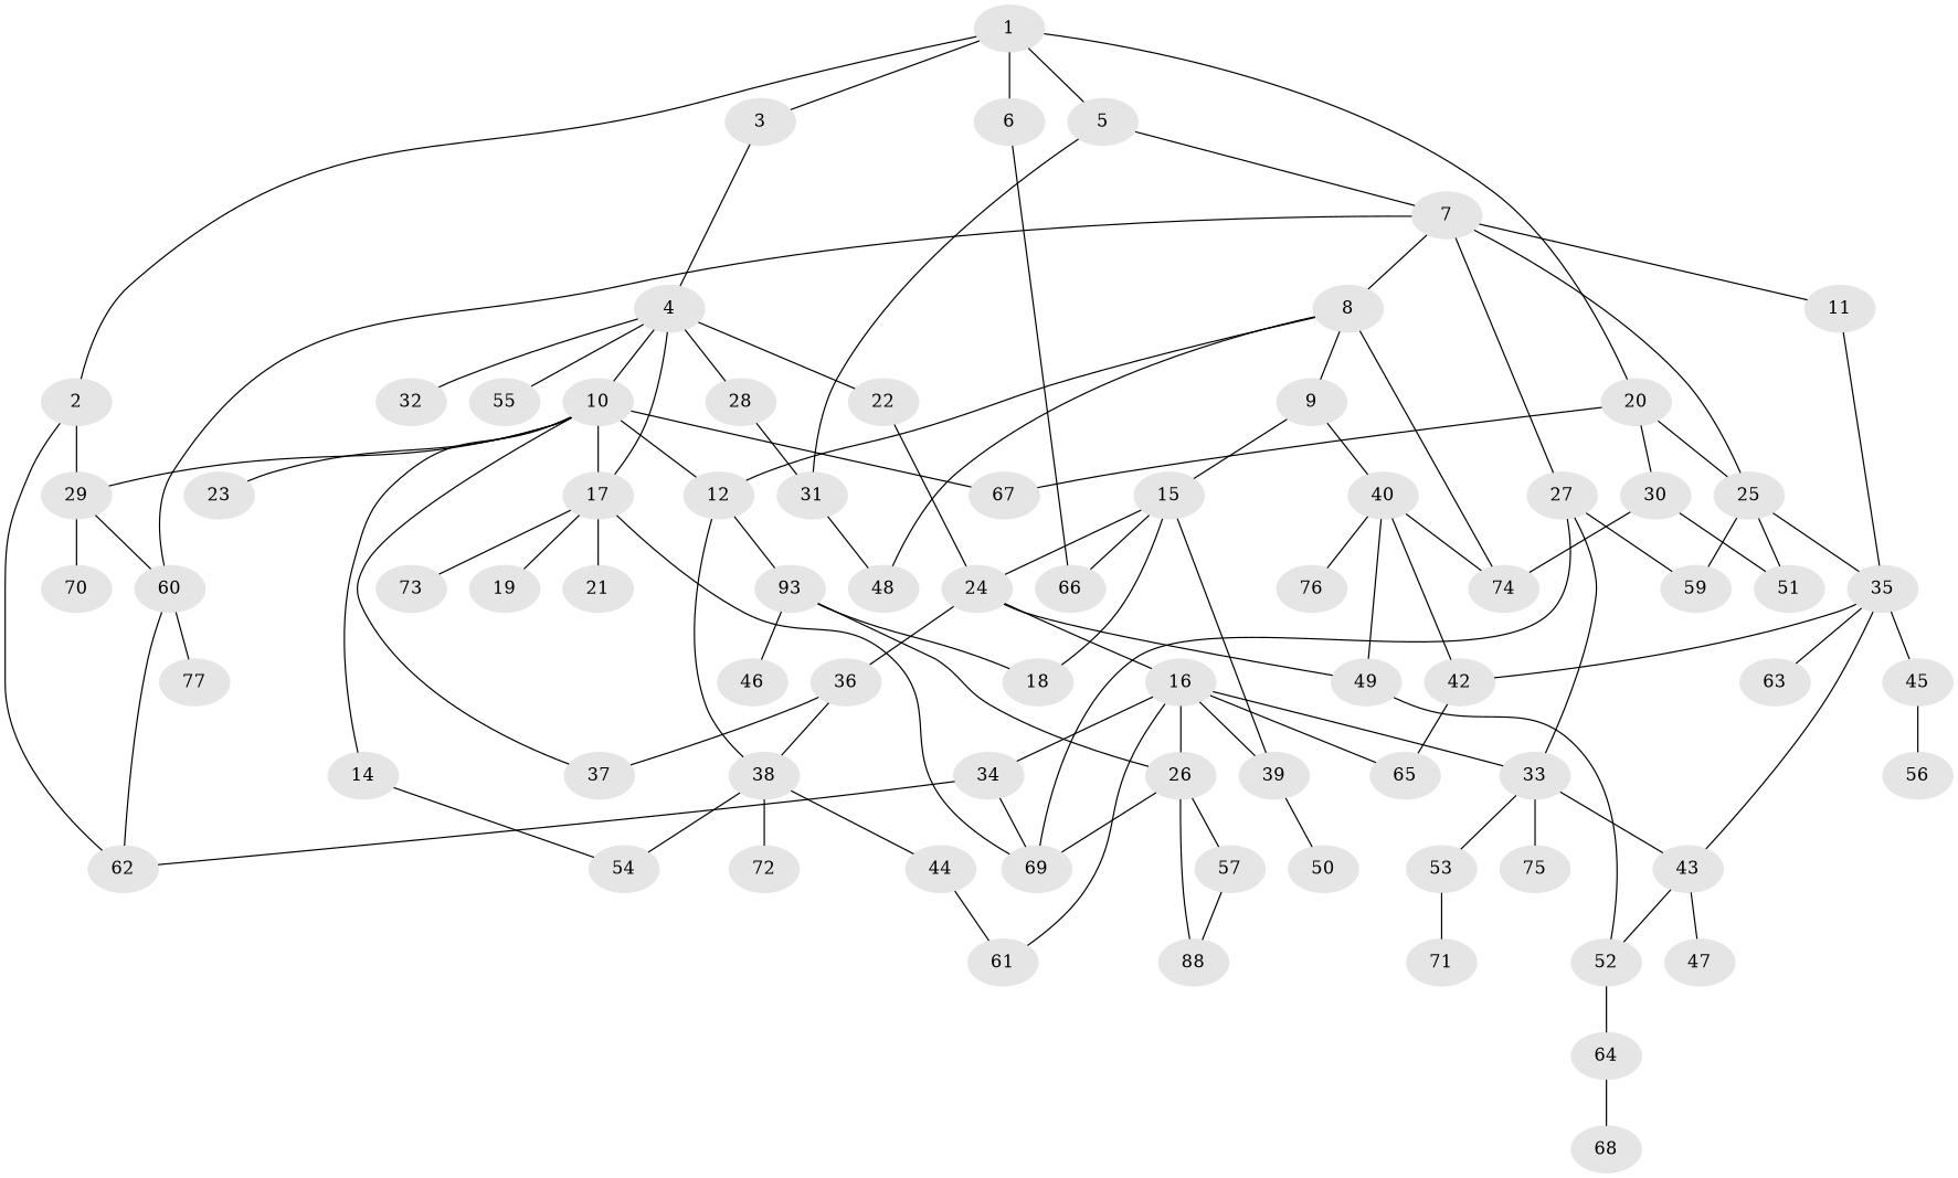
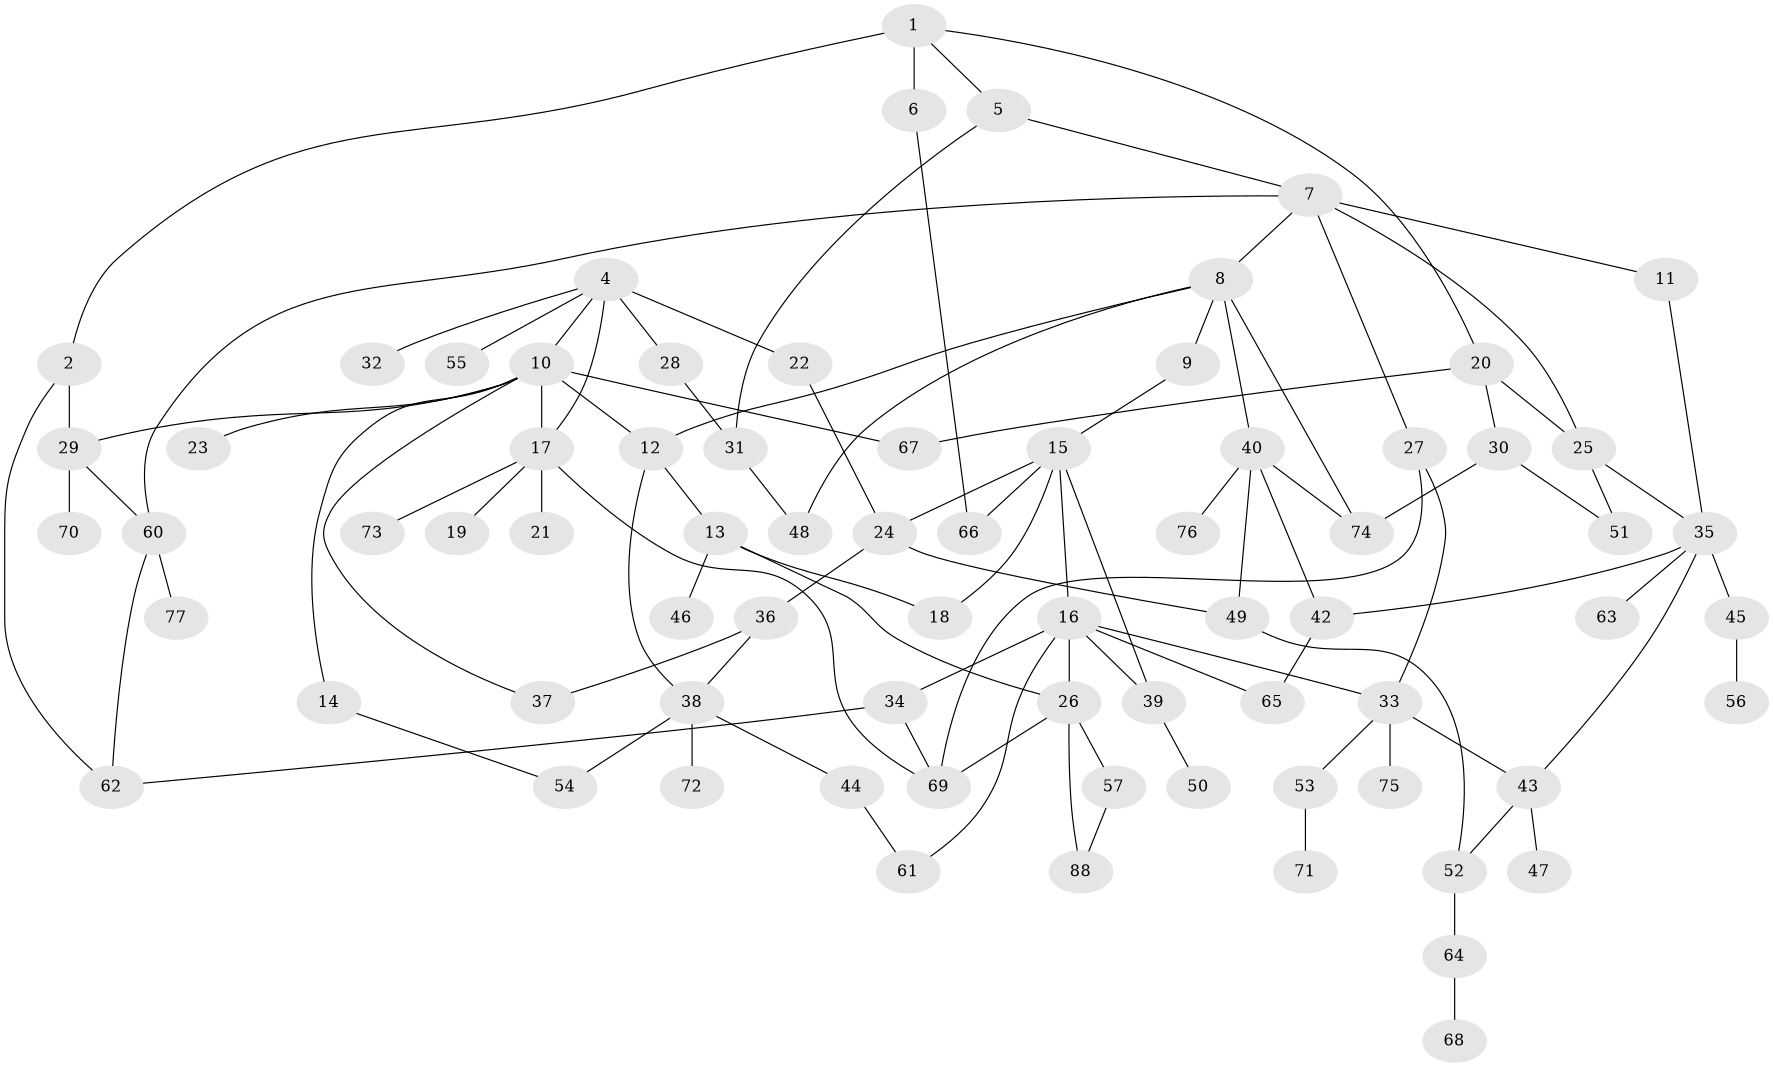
  graph {
    node [color=gray90 style=filled]
    1
    2
-   3
    5
    6
    20
    29
    62
    4
    7
    31
    66
    25
    67
    30
    60
    70
    10
    17
    22
    28
    32
    55
    12
    14
    23
    37
    19
    21
    69
    73
    24
    8
    11
    27
    48
    9
    74
    35
    51
-   59
    33
    77
    15
    40
-   13 [label=93]
+   13
    38
    18
    16
    39
    49
    42
    76
    54
    43
    45
    63
    26
    46
    44
    72
    57
    n63 [label=88]
    34
    61
    65
    36
    50
    53
    75
    52
    47
    71
    56
    64
    68
    1 -- 2
-   1 -- 3
    1 -- 5
    1 -- 6
    1 -- 20
    2 -- 29
    2 -- 62
-   3 -- 4
    5 -- 7
    5 -- 31
    6 -- 66
    20 -- 25
    20 -- 67
    20 -- 30
    29 -- 60
    29 -- 70
    4 -- 10
    4 -- 17
    4 -- 22
    4 -- 28
    4 -- 32
    4 -- 55
    7 -- 25
    7 -- 60
    7 -- 8
    7 -- 11
    7 -- 27
    31 -- 48
    25 -- 35
    25 -- 51
-   25 -- 59
    30 -- 74
    30 -- 51
    60 -- 62
    60 -- 77
    10 -- 29
    10 -- 67
    10 -- 17
    10 -- 12
    10 -- 14
    10 -- 23
    10 -- 37
    17 -- 19
    17 -- 21
    17 -- 69
    17 -- 73
    22 -- 24
    28 -- 31
    12 -- 13
    12 -- 38
    14 -- 54
    24 -- 49
    24 -- 36
    8 -- 12
    8 -- 48
    8 -- 9
    8 -- 74
    11 -- 35
    27 -- 69
-   27 -- 59
    27 -- 33
    9 -- 15
-   9 -- 40
+   8 -- 40
    35 -- 42
    35 -- 43
    35 -- 45
    35 -- 63
    33 -- 43
    33 -- 53
    33 -- 75
    15 -- 66
    15 -- 24
    15 -- 18
-   24 -- 16
+   15 -- 16
    15 -- 39
    40 -- 74
    40 -- 49
    40 -- 42
    40 -- 76
    13 -- 18
    13 -- 26
    13 -- 46
    38 -- 54
    38 -- 44
    38 -- 72
    16 -- 33
    16 -- 39
    16 -- 26
    16 -- 34
    16 -- 61
    16 -- 65
    39 -- 50
    49 -- 52
    42 -- 65
    43 -- 52
    43 -- 47
    45 -- 56
    26 -- 69
    26 -- 57
    26 -- n63
    44 -- 61
    57 -- n63
    34 -- 62
    34 -- 69
    36 -- 37
    36 -- 38
    53 -- 71
    52 -- 64
    64 -- 68
  }
